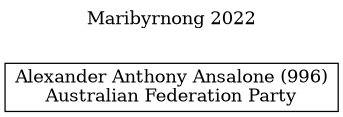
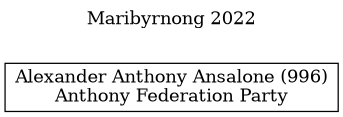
  digraph {
    label="Maribyrnong 2022"
    labelloc=t
    mclimit=10
-   n1 [label="Alexander Anthony Ansalone (996)\nAustralian Federation Party" shape=box]
+   n1 [label="Alexander Anthony Ansalone (996)\nAnthony Federation Party" shape=box]
  }
